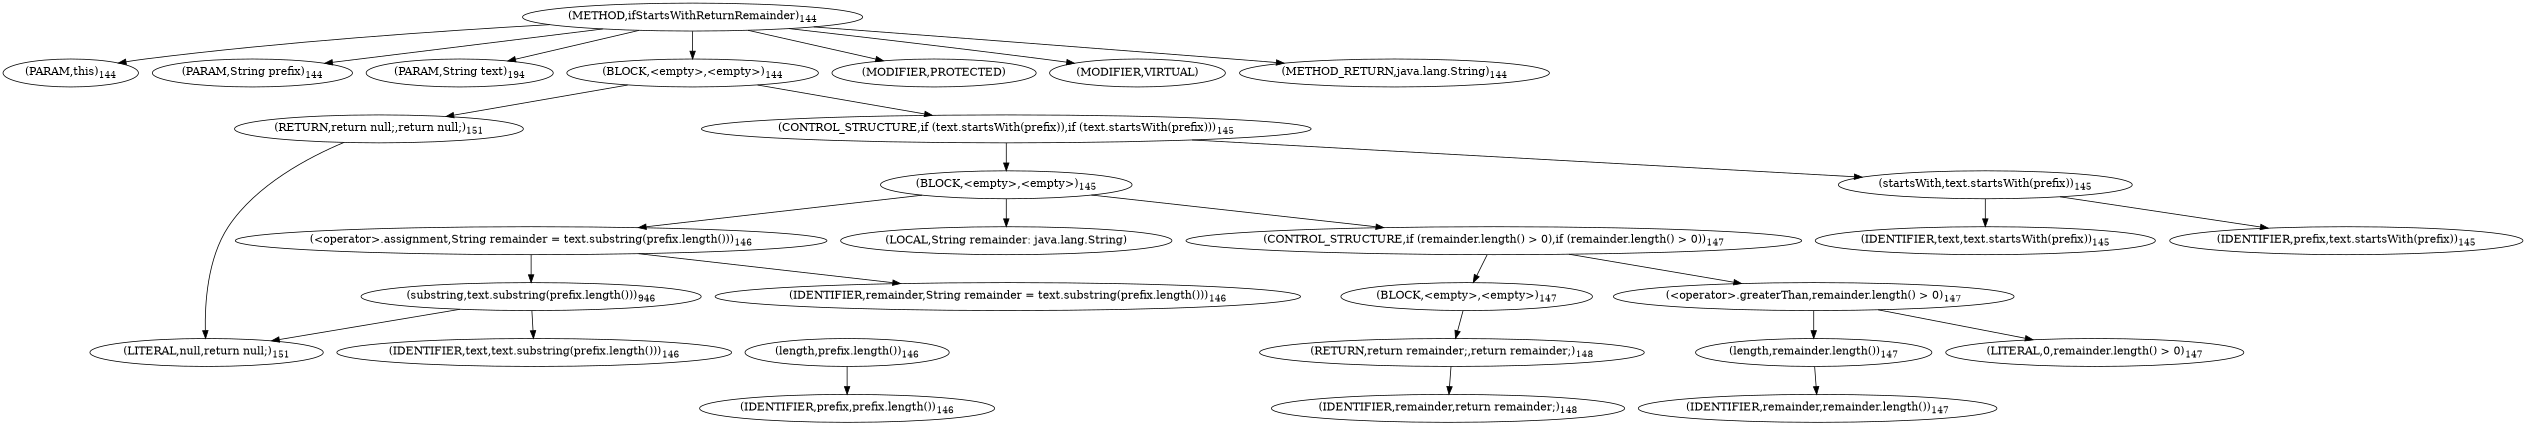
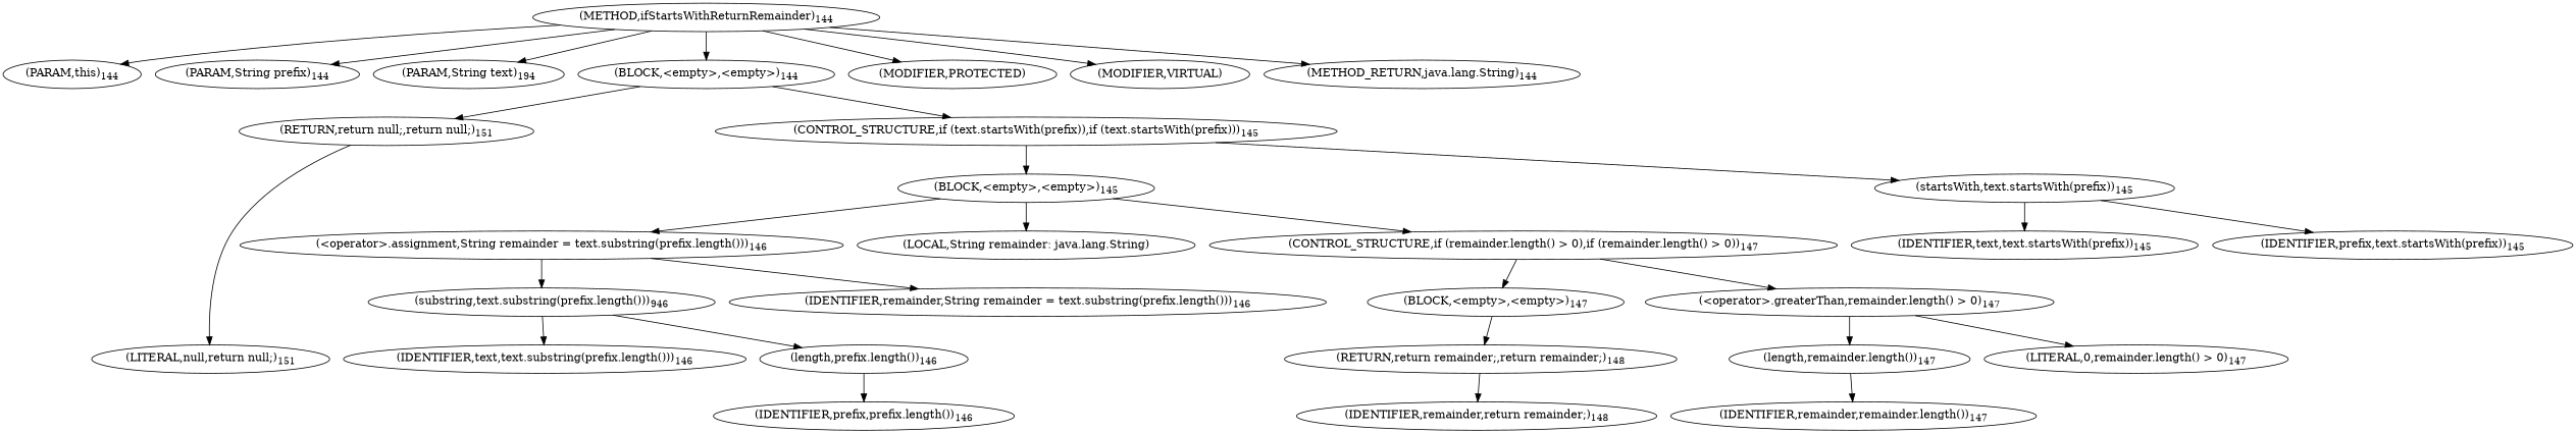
  digraph {
    n1 [label=<(METHOD,ifStartsWithReturnRemainder)<SUB>144</SUB>>]
    n2 [label=<(PARAM,this)<SUB>144</SUB>>]
    n3 [label=<(PARAM,String prefix)<SUB>144</SUB>>]
    n4 [label=<(PARAM,String text)<SUB>194</SUB>>]
    n5 [label=<(BLOCK,&lt;empty&gt;,&lt;empty&gt;)<SUB>144</SUB>>]
    n6 [label=<(MODIFIER,PROTECTED)>]
    n7 [label=<(MODIFIER,VIRTUAL)>]
    n8 [label=<(METHOD_RETURN,java.lang.String)<SUB>144</SUB>>]
    n9 [label=<(CONTROL_STRUCTURE,if (text.startsWith(prefix)),if (text.startsWith(prefix)))<SUB>145</SUB>>]
    n10 [label=<(RETURN,return null;,return null;)<SUB>151</SUB>>]
    n11 [label=<(startsWith,text.startsWith(prefix))<SUB>145</SUB>>]
    n12 [label=<(BLOCK,&lt;empty&gt;,&lt;empty&gt;)<SUB>145</SUB>>]
    n13 [label=<(LITERAL,null,return null;)<SUB>151</SUB>>]
    n14 [label=<(IDENTIFIER,text,text.startsWith(prefix))<SUB>145</SUB>>]
    n15 [label=<(IDENTIFIER,prefix,text.startsWith(prefix))<SUB>145</SUB>>]
    n16 [label=<(LOCAL,String remainder: java.lang.String)>]
    n17 [label=<(&lt;operator&gt;.assignment,String remainder = text.substring(prefix.length()))<SUB>146</SUB>>]
    n18 [label=<(CONTROL_STRUCTURE,if (remainder.length() &gt; 0),if (remainder.length() &gt; 0))<SUB>147</SUB>>]
    n19 [label=<(IDENTIFIER,remainder,String remainder = text.substring(prefix.length()))<SUB>146</SUB>>]
    n20 [label=<(substring,text.substring(prefix.length()))<SUB>946</SUB>>]
    n21 [label=<(&lt;operator&gt;.greaterThan,remainder.length() &gt; 0)<SUB>147</SUB>>]
    n22 [label=<(BLOCK,&lt;empty&gt;,&lt;empty&gt;)<SUB>147</SUB>>]
    n23 [label=<(IDENTIFIER,text,text.substring(prefix.length()))<SUB>146</SUB>>]
    n24 [label=<(length,prefix.length())<SUB>146</SUB>>]
    n25 [label=<(IDENTIFIER,prefix,prefix.length())<SUB>146</SUB>>]
    n26 [label=<(length,remainder.length())<SUB>147</SUB>>]
    n27 [label=<(LITERAL,0,remainder.length() &gt; 0)<SUB>147</SUB>>]
    n28 [label=<(RETURN,return remainder;,return remainder;)<SUB>148</SUB>>]
    n29 [label=<(IDENTIFIER,remainder,remainder.length())<SUB>147</SUB>>]
    n30 [label=<(IDENTIFIER,remainder,return remainder;)<SUB>148</SUB>>]
    n1 -> n2
    n1 -> n3
    n1 -> n4
    n1 -> n5
    n1 -> n6
    n1 -> n7
    n1 -> n8
    n5 -> n9
    n5 -> n10
    n9 -> n11
    n9 -> n12
    n10 -> n13
    n11 -> n14
    n11 -> n15
    n12 -> n16
    n12 -> n17
    n12 -> n18
    n17 -> n19
    n17 -> n20
    n18 -> n21
    n18 -> n22
    n20 -> n23
-   n20 -> n13
+   n20 -> n24
    n21 -> n26
    n21 -> n27
    n22 -> n28
    n24 -> n25
    n26 -> n29
    n28 -> n30
  }
